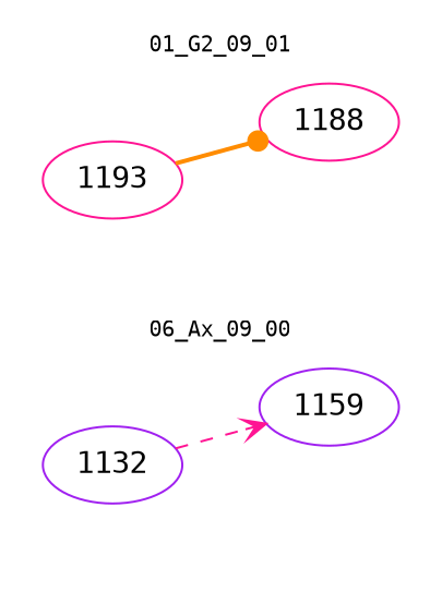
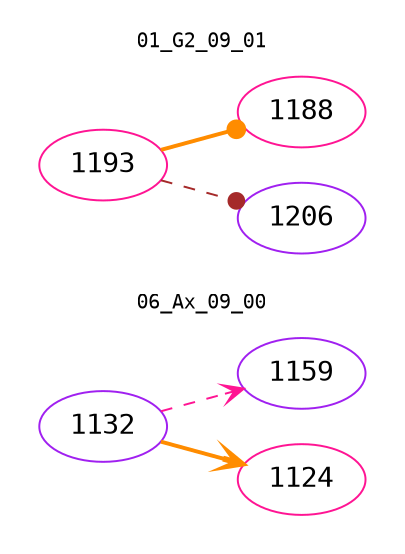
  digraph {
    fontname="DejaVu Sans Mono"
    rankdir=LR
    node [color=purple fontname="DejaVu Sans Mono"]
    edge [arrowhead=vee color=darkorange fontname="DejaVu Sans Mono" style=bold]
    n1 [label=1132]
+   n2 [color=deeppink label=1124]
    n3 [label=1159]
    n4 [color=deeppink label=1193]
+   n5 [label=1206]
    n6 [color=deeppink label=1188]
    subgraph cluster_1 {
      color=white
      fontsize=10
      label="06_Ax_09_00"
      n1
+     n2
      n3
    }
    subgraph cluster_2 {
      color=white
      fontsize=10
      label="01_G2_09_01"
      n4
+     n5
      n6
    }
+   n1 -> n2
    n1 -> n3 [color=deeppink style=dashed]
+   n4 -> n5 [arrowhead=dot color=brown style=dashed]
    n4 -> n6 [arrowhead=dot]
  }
